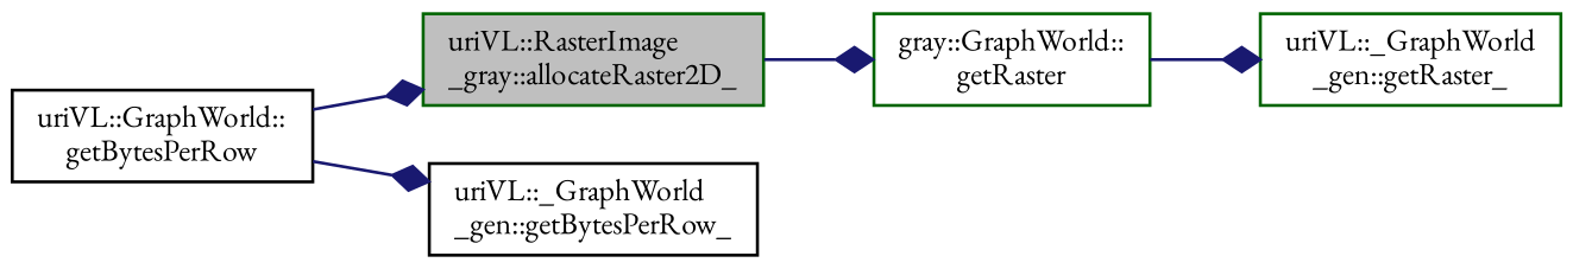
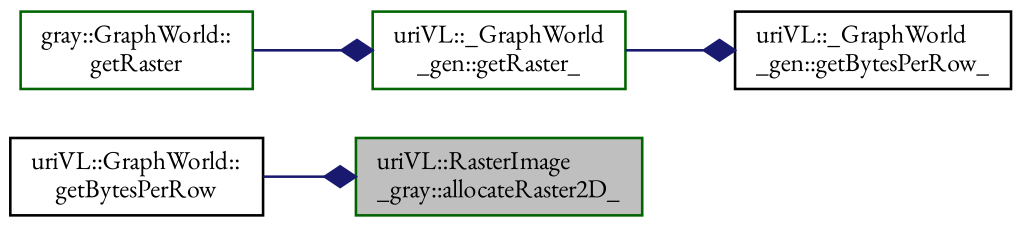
  digraph {
    fontname="EB Garamond"
    rankdir=LR
    node [color=darkgreen fillcolor=white fontname="EB Garamond" fontsize=10 shape=record style=filled]
    edge [arrowhead=diamond color=midnightblue fontname="EB Garamond" fontsize=10 labelfontname=Helvetica labelfontsize=10 style=solid]
    n1 [fillcolor=grey75 fontcolor=black height=0.2 label="uriVL::RasterImage\l_gray::allocateRaster2D_" width=0.4]
    n2 [height=0.2 label="gray::GraphWorld::\lgetRaster" width=0.4]
    n3 [color=black height=0.2 label="uriVL::GraphWorld::\lgetBytesPerRow" width=0.4]
    n4 [color=black height=0.2 label="uriVL::_GraphWorld\l_gen::getBytesPerRow_" width=0.4]
    n5 [height=0.2 label="uriVL::_GraphWorld\l_gen::getRaster_" width=0.4]
-   n1 -> n2
    n2 -> n5
    n3 -> n1
-   n3 -> n4
+   n5 -> n4
  }
